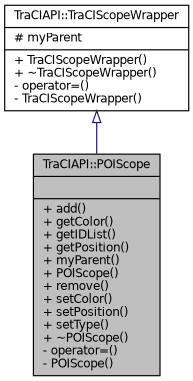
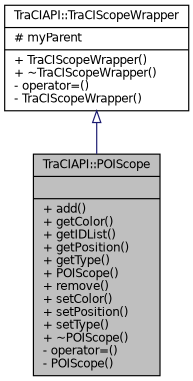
  digraph {
    node [color=black fontname=Helvetica fontsize=10 shape=record style=filled]
-   n1 [fillcolor=grey75 fontcolor=black height=0.2 label="{TraCIAPI::POIScope\n||+ add()\l+ getColor()\l+ getIDList()\l+ getPosition()\l+ myParent()\l+ POIScope()\l+ remove()\l+ setColor()\l+ setPosition()\l+ setType()\l+ ~POIScope()\l- operator=()\l- POIScope()\l}" width=0.4]
+   n1 [fillcolor=grey75 fontcolor=black height=0.2 label="{TraCIAPI::POIScope\n||+ add()\l+ getColor()\l+ getIDList()\l+ getPosition()\l+ getType()\l+ POIScope()\l+ remove()\l+ setColor()\l+ setPosition()\l+ setType()\l+ ~POIScope()\l- operator=()\l- POIScope()\l}" width=0.4]
    n2 [fillcolor=white height=0.2 label="{TraCIAPI::TraCIScopeWrapper\n|# myParent\l|+ TraCIScopeWrapper()\l+ ~TraCIScopeWrapper()\l- operator=()\l- TraCIScopeWrapper()\l}" width=0.4]
    n2 -> n1 [arrowtail=onormal color=midnightblue dir=back fontname=Helvetica fontsize=10 labelfontname=Helvetica labelfontsize=10 style=solid]
  }
